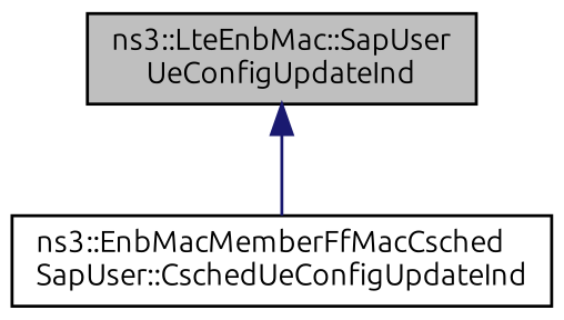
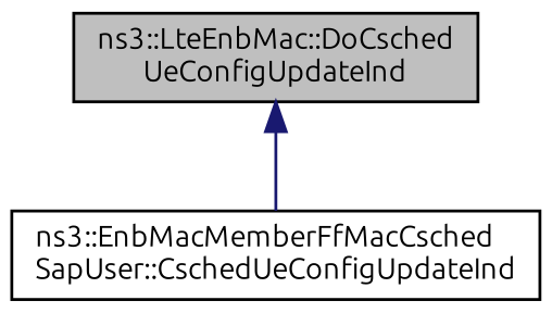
  digraph {
    rankdir=TB
    fontname=Ubuntu
    node [color=black fontname=Ubuntu fontsize=10 shape=record style=filled]
-   n1 [fillcolor=grey75 fontcolor=black height=0.2 label="ns3::LteEnbMac::SapUser\lUeConfigUpdateInd" width=0.4]
+   n1 [fillcolor=grey75 fontcolor=black height=0.2 label="ns3::LteEnbMac::DoCsched\lUeConfigUpdateInd" width=0.4]
    n2 [fillcolor=white height=0.2 label="ns3::EnbMacMemberFfMacCsched\lSapUser::CschedUeConfigUpdateInd" width=0.4]
    n1 -> n2 [color=midnightblue dir=back fontname=Ubuntu fontsize=10 labelfontname=Helvetica labelfontsize=10 style=solid]
  }
